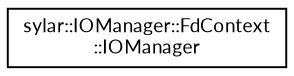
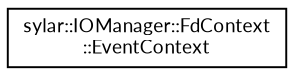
  digraph {
    rankdir=LR
    fontname=Lato
-   n1 [color=black fillcolor=white fontname=Lato fontsize=10 height=0.2 label="sylar::IOManager::FdContext\l::IOManager" shape=record style=filled width=0.4]
+   n1 [color=black fillcolor=white fontname=Lato fontsize=10 height=0.2 label="sylar::IOManager::FdContext\l::EventContext" shape=record style=filled width=0.4]
  }
